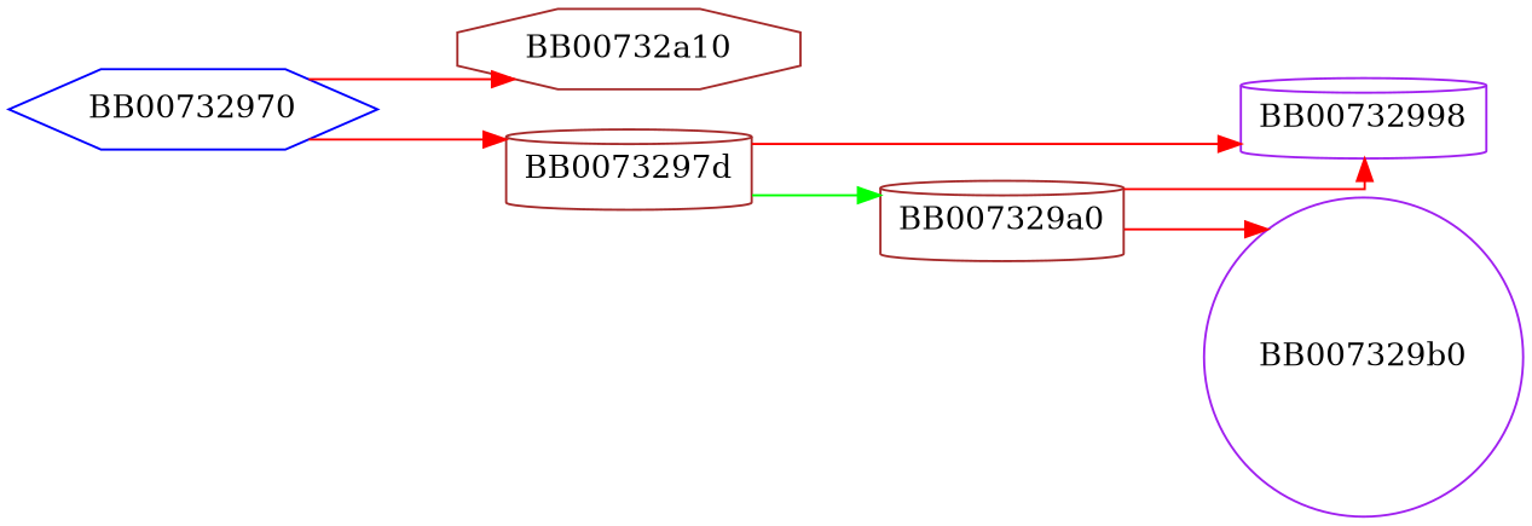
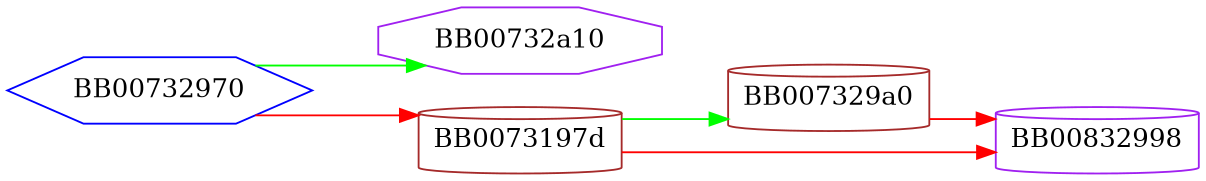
  digraph {
    fontname="DejaVu Serif"
    rankdir=LR
    splines=ortho
    node [color=purple fontname="DejaVu Serif" shape=cylinder]
    edge [color=red fontname="DejaVu Serif"]
    BB00732970 [color=blue shape=hexagon]
-   BB00732a10 [color=brown shape=octagon]
-   BB0073297d [color=brown]
+   BB00732a10 [shape=octagon]
+   BB0073297d [color=brown label=BB0073197d]
    BB007329a0 [color=brown]
-   BB00732998
-   BB007329b0 [shape=circle]
-   BB00732970 -> BB00732a10
+   BB00732998 [label=BB00832998]
+   BB00732970 -> BB00732a10 [color=green]
    BB00732970 -> BB0073297d
    BB0073297d -> BB007329a0 [color=green]
    BB0073297d -> BB00732998
    BB007329a0 -> BB00732998
-   BB007329a0 -> BB007329b0
  }
